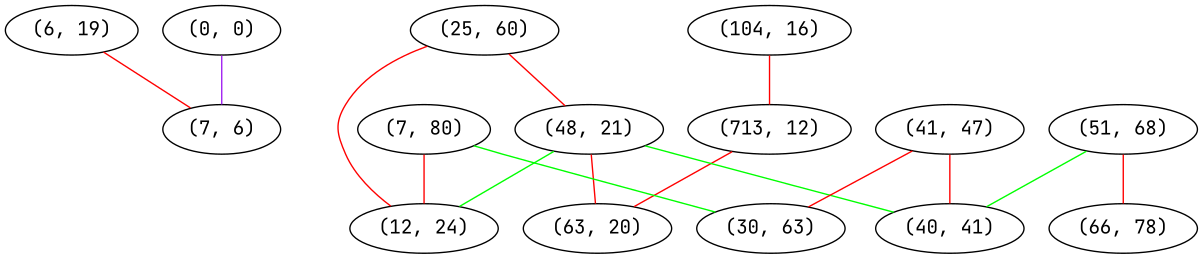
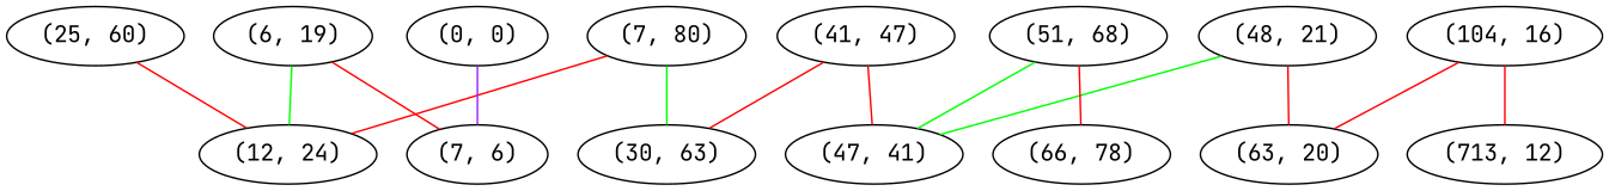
  graph {
    fontname="JetBrains Mono"
    node [fontname="JetBrains Mono"]
    edge [color=red fontname="JetBrains Mono" weight=1]
    "(6, 19)"
    "(12, 24)"
    n3 [label="(7, 6)"]
    n4 [label="(713, 12)"]
    "(104, 16)"
    "(63, 20)"
    n7 [label="(25, 60)"]
    "(48, 21)"
-   "(47, 41)" [label="(40, 41)"]
+   "(47, 41)"
    n10 [label="(30, 63)"]
    "(41, 47)"
    "(51, 68)"
    "(66, 78)"
    n14 [label="(7, 80)"]
    "(0, 0)"
-   "(48, 21)" -- "(12, 24)" [color=green weight=2]
+   "(6, 19)" -- "(12, 24)" [color=green weight=2]
    "(6, 19)" -- n3
    "(104, 16)" -- n4
-   n4 -- "(63, 20)"
+   "(104, 16)" -- "(63, 20)"
    n7 -- "(12, 24)"
-   n7 -- "(48, 21)"
    "(48, 21)" -- "(63, 20)"
    "(48, 21)" -- "(47, 41)" [color=green]
    "(41, 47)" -- "(47, 41)"
    "(41, 47)" -- n10
    "(51, 68)" -- "(47, 41)" [color=green]
    "(51, 68)" -- "(66, 78)"
    n14 -- "(12, 24)"
    n14 -- n10 [color=green weight=2]
    "(0, 0)" -- n3 [color=purple weight=4]
  }
